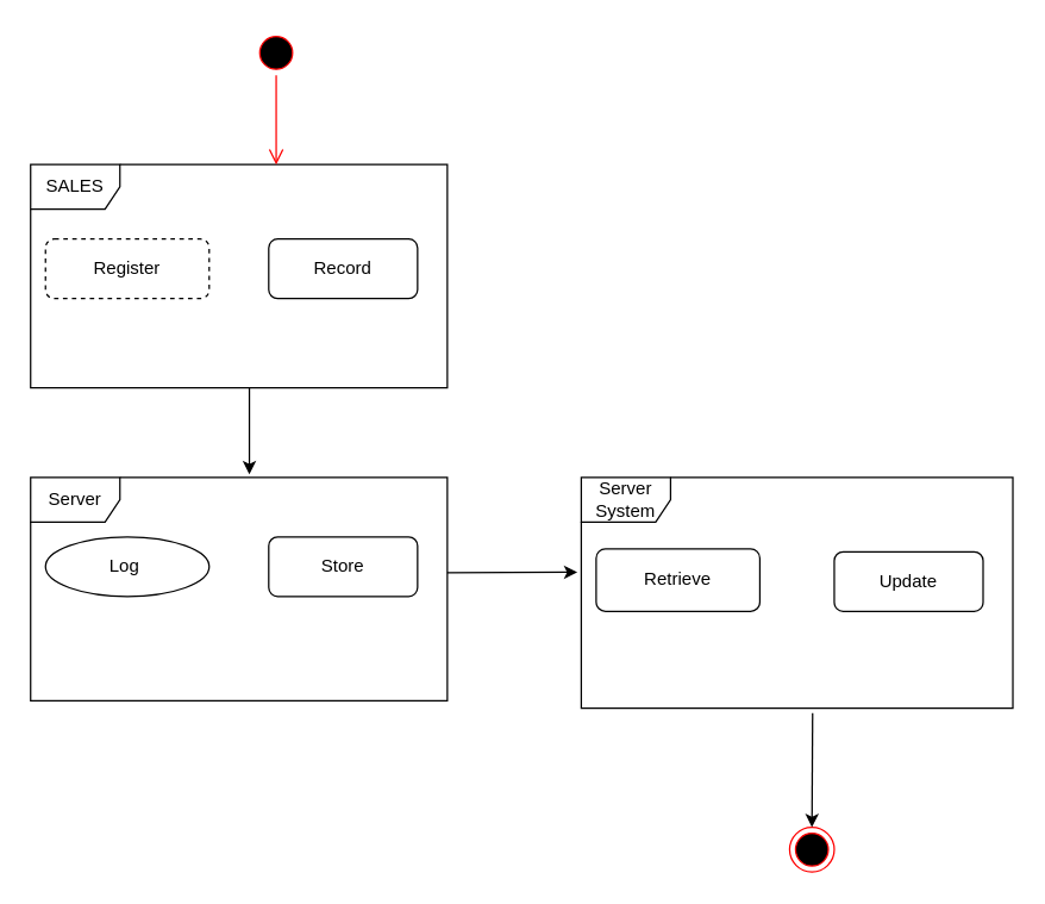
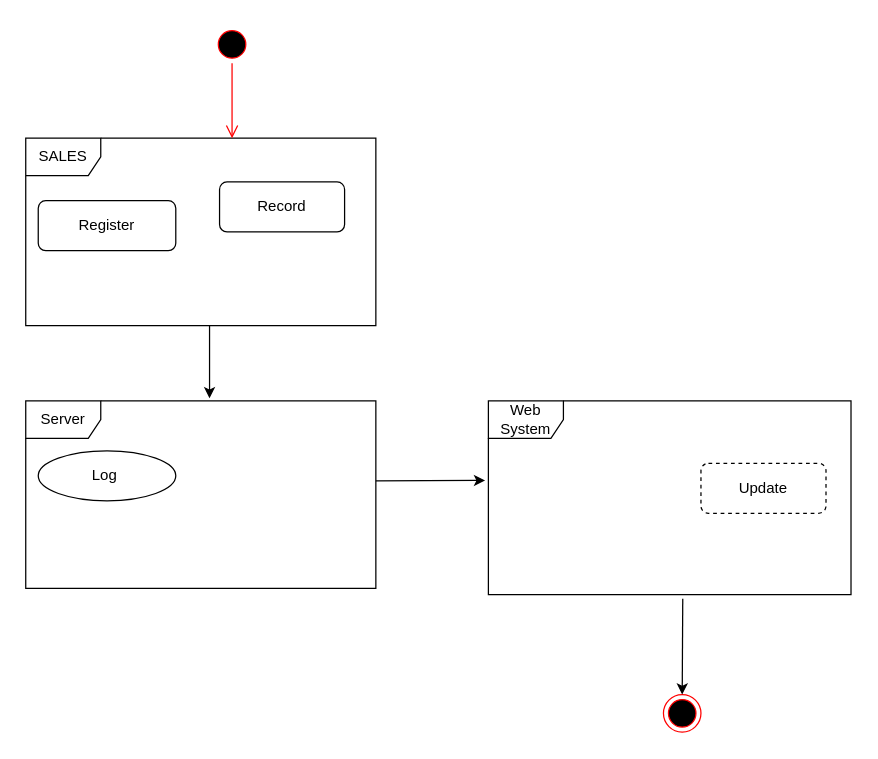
  <mxCell id="0" />
  <mxCell id="1" parent="0" />
  <mxCell id="2" value="SALES" style="shape=umlFrame;whiteSpace=wrap;html=1;" parent="1" vertex="1"><mxGeometry x="20" y="110" width="280" height="150" as="geometry" /></mxCell>
- <mxCell id="3" value="Register" style="rounded=1;whiteSpace=wrap;html=1;dashed=1;" parent="1" vertex="1"><mxGeometry x="30" y="160" width="110" height="40" as="geometry" /></mxCell>
- <mxCell id="4" value="Record" style="rounded=1;whiteSpace=wrap;html=1;" parent="1" vertex="1"><mxGeometry x="180" y="160" width="100" height="40" as="geometry" /></mxCell>
+ <mxCell id="3" value="Register" style="rounded=1;whiteSpace=wrap;html=1;" parent="1" vertex="1"><mxGeometry x="30" y="160" width="110" height="40" as="geometry" /></mxCell>
+ <mxCell id="4" value="Record" style="rounded=1;whiteSpace=wrap;html=1;" parent="1" vertex="1"><mxGeometry x="175" y="145" width="100" height="40" as="geometry" /></mxCell>
  <mxCell id="5" value="Server" style="shape=umlFrame;whiteSpace=wrap;html=1;" parent="1" vertex="1"><mxGeometry x="20" y="320" width="280" height="150" as="geometry" /></mxCell>
  <mxCell id="6" value="Log&amp;nbsp;" style="ellipse;whiteSpace=wrap;html=1;" parent="1" vertex="1"><mxGeometry x="30" y="360" width="110" height="40" as="geometry" /></mxCell>
- <mxCell id="7" value="Store" style="rounded=1;whiteSpace=wrap;html=1;" parent="1" vertex="1"><mxGeometry x="180" y="360" width="100" height="40" as="geometry" /></mxCell>
- <mxCell id="8" value="Server System" style="shape=umlFrame;whiteSpace=wrap;html=1;" parent="1" vertex="1"><mxGeometry x="390" y="320" width="290" height="155" as="geometry" /></mxCell>
+ <mxCell id="8" value="Web System" style="shape=umlFrame;whiteSpace=wrap;html=1;" parent="1" vertex="1"><mxGeometry x="390" y="320" width="290" height="155" as="geometry" /></mxCell>
  <mxCell id="9" value="" style="ellipse;html=1;shape=startState;fillColor=#000000;strokeColor=#ff0000;" parent="1" vertex="1"><mxGeometry x="170" width="30" height="30" as="geometry" y="20" /></mxCell>
  <mxCell id="10" value="" style="edgeStyle=orthogonalEdgeStyle;html=1;verticalAlign=bottom;endArrow=open;endSize=8;strokeColor=#ff0000;" parent="1" source="9" edge="1"><mxGeometry relative="1" as="geometry"><mxPoint x="185" y="110" as="targetPoint" /></mxGeometry></mxCell>
  <mxCell id="11" value="" style="endArrow=classic;html=1;" parent="1" edge="1"><mxGeometry width="50" height="50" relative="1" as="geometry"><mxPoint x="167" y="260" as="sourcePoint" /><mxPoint x="167" y="318" as="targetPoint" /></mxGeometry></mxCell>
  <mxCell id="12" value="" style="endArrow=classic;html=1;entryX=-0.009;entryY=0.411;entryDx=0;entryDy=0;entryPerimeter=0;" parent="1" target="8" edge="1"><mxGeometry width="50" height="50" relative="1" as="geometry"><mxPoint x="300" y="384" as="sourcePoint" /><mxPoint x="330" y="260" as="targetPoint" /><Array as="points" /></mxGeometry></mxCell>
- <mxCell id="13" value="Retrieve" style="rounded=1;whiteSpace=wrap;html=1;" parent="1" vertex="1"><mxGeometry x="400" y="368" width="110" height="42" as="geometry" /></mxCell>
- <mxCell id="14" value="Update" style="rounded=1;whiteSpace=wrap;html=1;" parent="1" vertex="1"><mxGeometry x="560" y="370" width="100" height="40" as="geometry" /></mxCell>
+ <mxCell id="14" value="Update" style="rounded=1;whiteSpace=wrap;html=1;dashed=1;" parent="1" vertex="1"><mxGeometry x="560" y="370" width="100" height="40" as="geometry" /></mxCell>
  <mxCell id="15" value="" style="ellipse;html=1;shape=endState;fillColor=#000000;strokeColor=#ff0000;" vertex="1" parent="1"><mxGeometry x="530" y="555" width="30" height="30" as="geometry" /></mxCell>
  <mxCell id="16" value="" style="endArrow=classic;html=1;exitX=0.536;exitY=1.022;exitDx=0;exitDy=0;exitPerimeter=0;entryX=0.5;entryY=0;entryDx=0;entryDy=0;" edge="1" parent="1" source="8" target="15"><mxGeometry width="50" height="50" relative="1" as="geometry"><mxPoint x="280" y="570" as="sourcePoint" /><mxPoint x="360" y="620" as="targetPoint" /></mxGeometry></mxCell>
